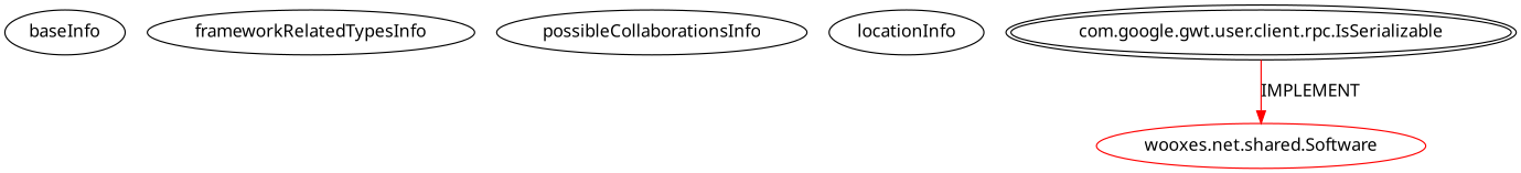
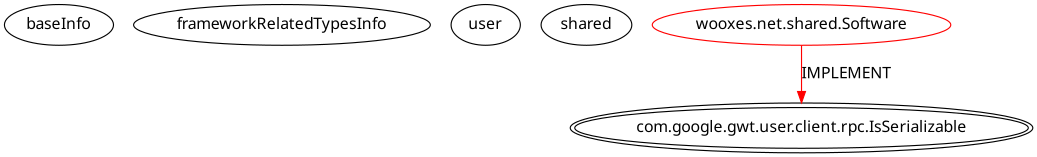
  digraph {
    fontname="Noto Sans"
    node [fontname="Noto Sans"]
    baseInfo [category=extension_graph graphId=4666 isAnonymous=false possibleRelation=false]
    frameworkRelatedTypesInfo [0="com.google.gwt.user.client.rpc.IsSerializable"]
-   possibleCollaborationsInfo
-   locationInfo [contextSignature=Software filePath="/woox-serverapp/serverapp-master/src/wooxes/net/shared/Software.java" graphId=4666 projectName="woox-serverapp"]
+   possibleCollaborationsInfo [label=user]
+   locationInfo [contextSignature=Software filePath="/woox-serverapp/serverapp-master/src/wooxes/net/shared/Software.java" graphId=4666 projectName="woox-serverapp" label=shared]
    n5 [color=red isFrameworkType=false label="wooxes.net.shared.Software" vertexType=ROOT_CLIENT_CLASS_DECLARATION]
    n6 [isFrameworkType=true label="com.google.gwt.user.client.rpc.IsSerializable" peripheries=2 vertexType=FRAMEWORK_INTERFACE_TYPE]
-   n6 -> n5 [color=red label=IMPLEMENT fontname="Noto Sans"]
+   n5 -> n6 [color=red label=IMPLEMENT fontname="Noto Sans"]
  }
